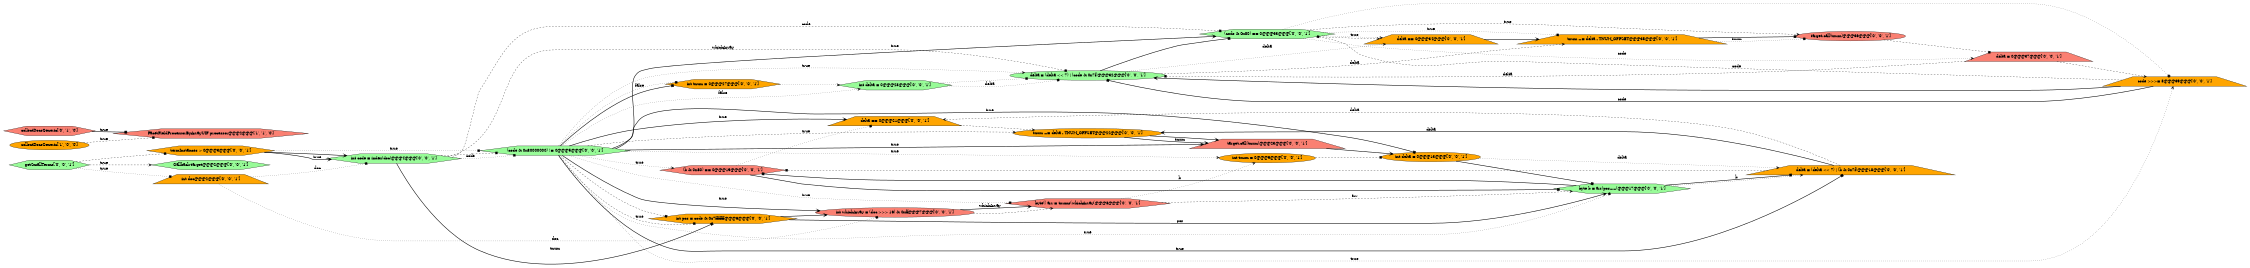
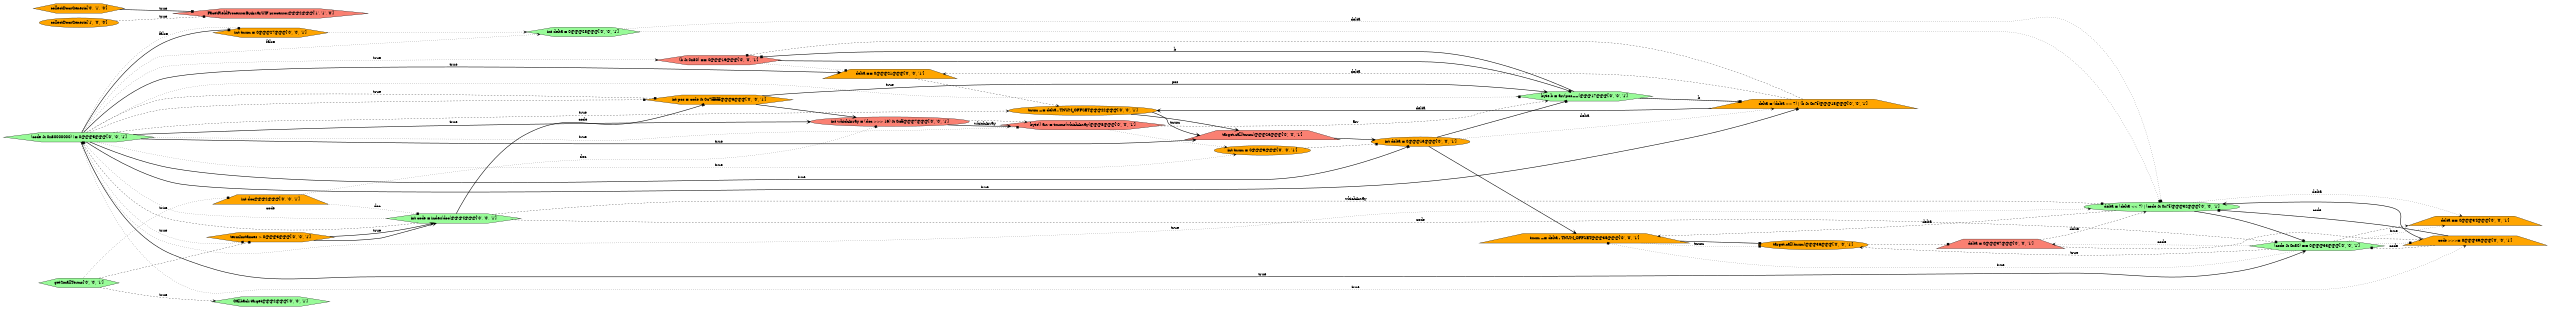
  digraph {
    rankdir=LR
    node [fillcolor=orange shape=hexagon style=filled]
    edge [arrowhead=vee style=bold]
    n1 [fillcolor=salmon label="(b & 0x80) == 0@@@19@@@['0', '0', '1']"]
    n2 [label="delta == 0@@@21@@@['0', '0', '1']" shape=trapezium]
    n3 [fillcolor=palegreen label="byte b = arr(pos++(@@@17@@@['0', '0', '1']"]
    n4 [label="tnum += delta - TNUM_OFFSET@@@22@@@['0', '0', '1']" shape=ellipse]
    n5 [label="delta = (delta << 7) | (b & 0x7f)@@@18@@@['0', '0', '1']" shape=trapezium]
    n6 [label="int doc@@@2@@@['0', '0', '1']" shape=trapezium]
    n7 [fillcolor=palegreen label="int code = index(doc(@@@4@@@['0', '0', '1']"]
    n8 [fillcolor=salmon label="int whichArray = (doc >>> 16) & 0xff@@@7@@@['0', '0', '1']" shape=ellipse]
    n9 [label="int pos = code & 0x7fffffff@@@6@@@['0', '0', '1']"]
    n10 [fillcolor=palegreen label="delta = (delta << 7) | (code & 0x7f)@@@32@@@['0', '0', '1']" shape=ellipse]
    n11 [fillcolor=palegreen label="(code & 0x80) == 0@@@33@@@['0', '0', '1']"]
    n12 [fillcolor=palegreen label="(code & 0x80000000) != 0@@@5@@@['0', '0', '1']"]
    n13 [fillcolor=salmon label="byte(( arr = tnums(whichArray(@@@8@@@['0', '0', '1']"]
    n14 [fillcolor=salmon label="target.call(tnum)@@@23@@@['0', '0', '1']" shape=trapezium]
    n15 [fillcolor=palegreen label="Callback target@@@2@@@['0', '0', '1']"]
    n16 [fillcolor=palegreen label="getSmallTerms['0', '0', '1']"]
    n17 [label="termInstances > 0@@@3@@@['0', '0', '1']"]
    n18 [fillcolor=salmon label="FacetFieldProcessorByArrayUIF processor@@@2@@@['1', '1', '0']"]
-   n19 [fillcolor=salmon label="collectDocsGeneric['0', '1', '0']"]
+   n19 [label="collectDocsGeneric['0', '1', '0']"]
    n20 [label="code >>>= 8@@@39@@@['0', '0', '1']" shape=trapezium]
    n21 [label="tnum += delta - TNUM_OFFSET@@@35@@@['0', '0', '1']" shape=trapezium]
    n22 [label="delta == 0@@@34@@@['0', '0', '1']" shape=trapezium]
-   n23 [fillcolor=salmon label="target.call(tnum)@@@36@@@['0', '0', '1']" shape=ellipse]
+   n23 [label="target.call(tnum)@@@36@@@['0', '0', '1']" shape=ellipse]
    n24 [fillcolor=salmon label="delta = 0@@@37@@@['0', '0', '1']" shape=trapezium]
    n25 [label="int delta = 0@@@13@@@['0', '0', '1']" shape=ellipse]
    n26 [label="int tnum = 0@@@27@@@['0', '0', '1']"]
    n27 [fillcolor=palegreen label="int delta = 0@@@28@@@['0', '0', '1']"]
    n28 [label="int tnum = 0@@@9@@@['0', '0', '1']" shape=ellipse]
    n29 [label="collectDocsGeneric['1', '0', '0']" shape=ellipse]
    n1 -> n2 [arrowhead=box style=dotted]
    n1 -> n3 [arrowhead=box]
    n2 -> n4 [style=dashed]
    n3 -> n1 [arrowhead=box label=b]
    n3 -> n5 [arrowhead=box label=b]
    n3 -> n5 [style=dotted]
    n4 -> n14 [label=tnum]
    n4 -> n14
    n5 -> n1 [arrowhead=box style=dashed]
    n5 -> n2 [label=delta style=dashed]
    n5 -> n4 [label=delta]
    n6 -> n7 [arrowhead=box label=doc style=dotted]
    n6 -> n8 [arrowhead=box label=doc style=dotted]
-   n7 -> n9 [arrowhead=box label=tnum]
+   n7 -> n9 [arrowhead=box label=code]
    n7 -> n10 [arrowhead=box label=whichArray style=dashed]
    n7 -> n11 [arrowhead=box label=code style=dashed]
    n7 -> n12 [arrowhead=box label=code style=dotted]
    n7 -> n12 [arrowhead=box style=dashed]
    n8 -> n13 [style=dashed]
    n8 -> n13 [label=whichArray]
    n9 -> n3 [label=pos]
    n9 -> n8
    n10 -> n11 [arrowhead=box]
    n10 -> n21 [label=delta style=dashed]
    n10 -> n22 [label=delta style=dotted]
    n11 -> n20 [arrowhead=box style=dotted]
    n11 -> n21 [arrowhead=box label=true style=dotted]
    n11 -> n22 [label=true style=dotted]
    n11 -> n22 [style=dashed]
    n11 -> n23 [label=true style=dashed]
    n11 -> n24 [label=code style=dotted]
    n12 -> n1 [label=true style=dotted]
    n12 -> n2 [label=true]
    n12 -> n3 [arrowhead=box label=true style=dotted]
    n12 -> n4 [label=true style=dashed]
    n12 -> n5 [arrowhead=box label=true]
    n12 -> n8 [label=true]
    n12 -> n9 [arrowhead=box label=true style=dashed]
    n12 -> n9 [arrowhead=box style=dashed]
    n12 -> n10 [label=true style=dotted]
    n12 -> n11 [label=true]
    n12 -> n13 [arrowhead=box label=true style=dotted]
    n12 -> n14 [label=true]
    n12 -> n20 [label=true style=dotted]
    n12 -> n25 [arrowhead=box label=true]
    n12 -> n26 [arrowhead=box]
    n12 -> n26 [arrowhead=box label=false style=dotted]
    n12 -> n27 [label=false style=dotted]
    n12 -> n28 [label=true style=dotted]
    n13 -> n3 [label=arr style=dashed]
    n13 -> n28 [style=dotted]
    n14 -> n25
    n16 -> n6 [arrowhead=box label=true style=dotted]
    n16 -> n15 [label=true style=dashed]
    n16 -> n17 [arrowhead=box style=dashed]
    n17 -> n7
    n17 -> n7 [label=true]
-   n17 -> n12 [arrowhead=box label=true style=dotted]
+   n12 -> n17 [arrowhead=box label=true style=dotted]
    n19 -> n18 [arrowhead=box label=true]
    n20 -> n10
    n20 -> n10 [arrowhead=box label=code]
    n20 -> n11 [arrowhead=box label=code style=dashed]
    n21 -> n23 [arrowhead=box label=tnum style=dotted]
    n21 -> n23 [arrowhead=box]
-   n22 -> n21
+   n25 -> n21
    n23 -> n24 [arrowhead=box style=dashed]
-   n24 -> n10 [arrowhead=box label=delta style=dashed]
+   n24 -> n10 [label=delta style=dashed]
    n24 -> n20 [style=dashed]
    n25 -> n3 [arrowhead=box]
    n25 -> n5 [label=delta style=dotted]
    n26 -> n27 [style=dotted]
    n27 -> n10 [arrowhead=box label=delta style=dotted]
    n27 -> n10 [arrowhead=box style=dotted]
    n28 -> n25 [arrowhead=box style=dashed]
    n29 -> n18 [arrowhead=box label=true style=dashed]
  }
